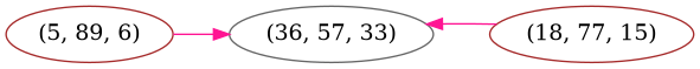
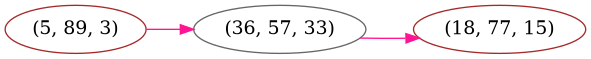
  digraph {
    rankdir=LR
    node [color=brown]
    edge [color=deeppink]
    "(36, 57, 33)" [color=gray40]
-   "(5, 89, 3)" [label="(5, 89, 6)"]
+   "(5, 89, 3)"
    "(18, 77, 15)"
    "(5, 89, 3)" -> "(36, 57, 33)"
-   "(18, 77, 15)" -> "(36, 57, 33)"
+   "(36, 57, 33)" -> "(18, 77, 15)"
  }
